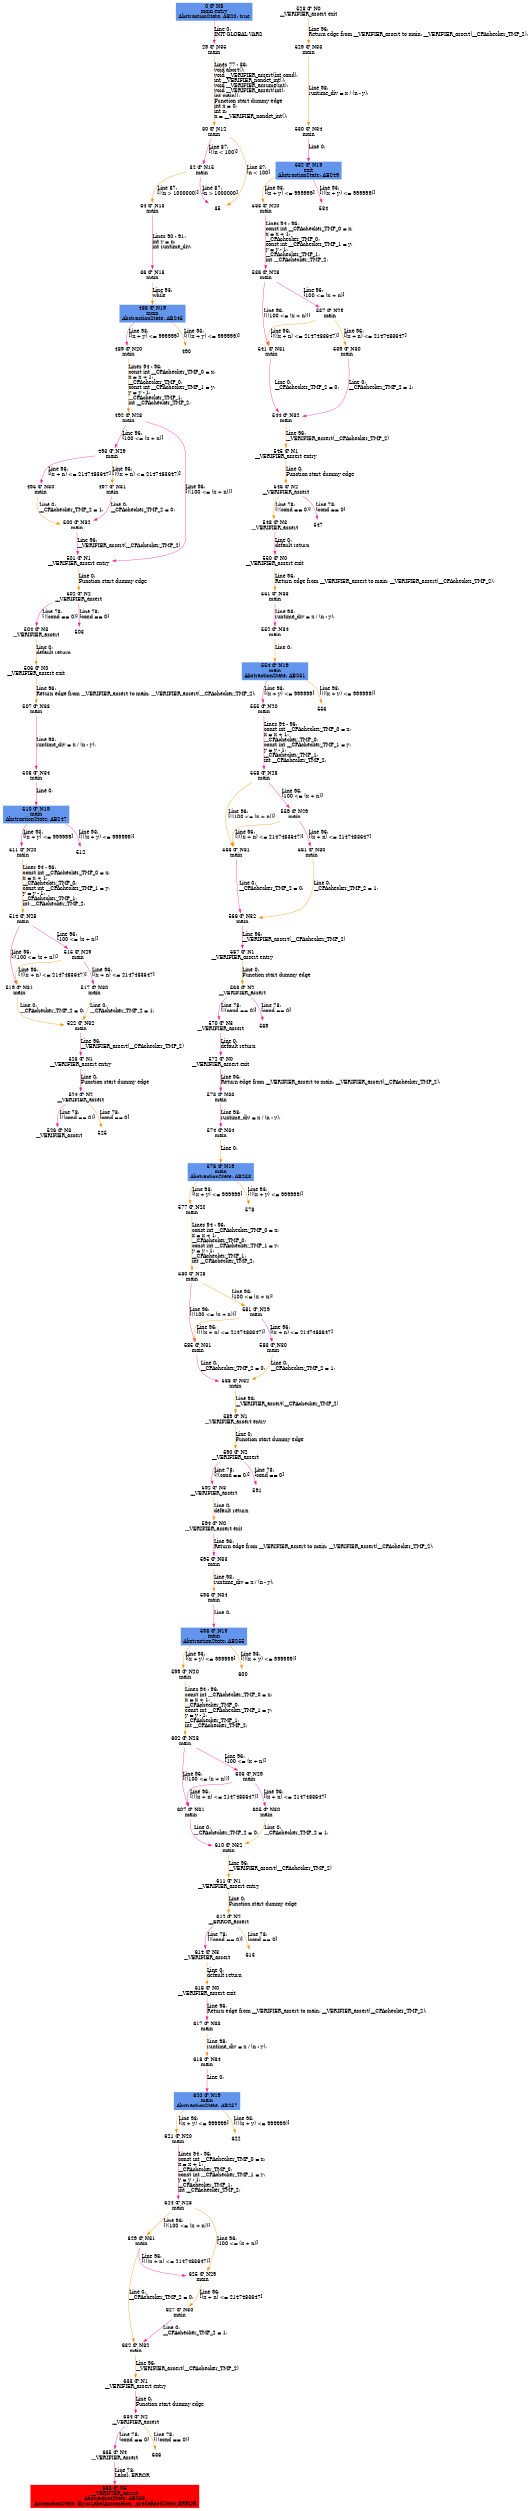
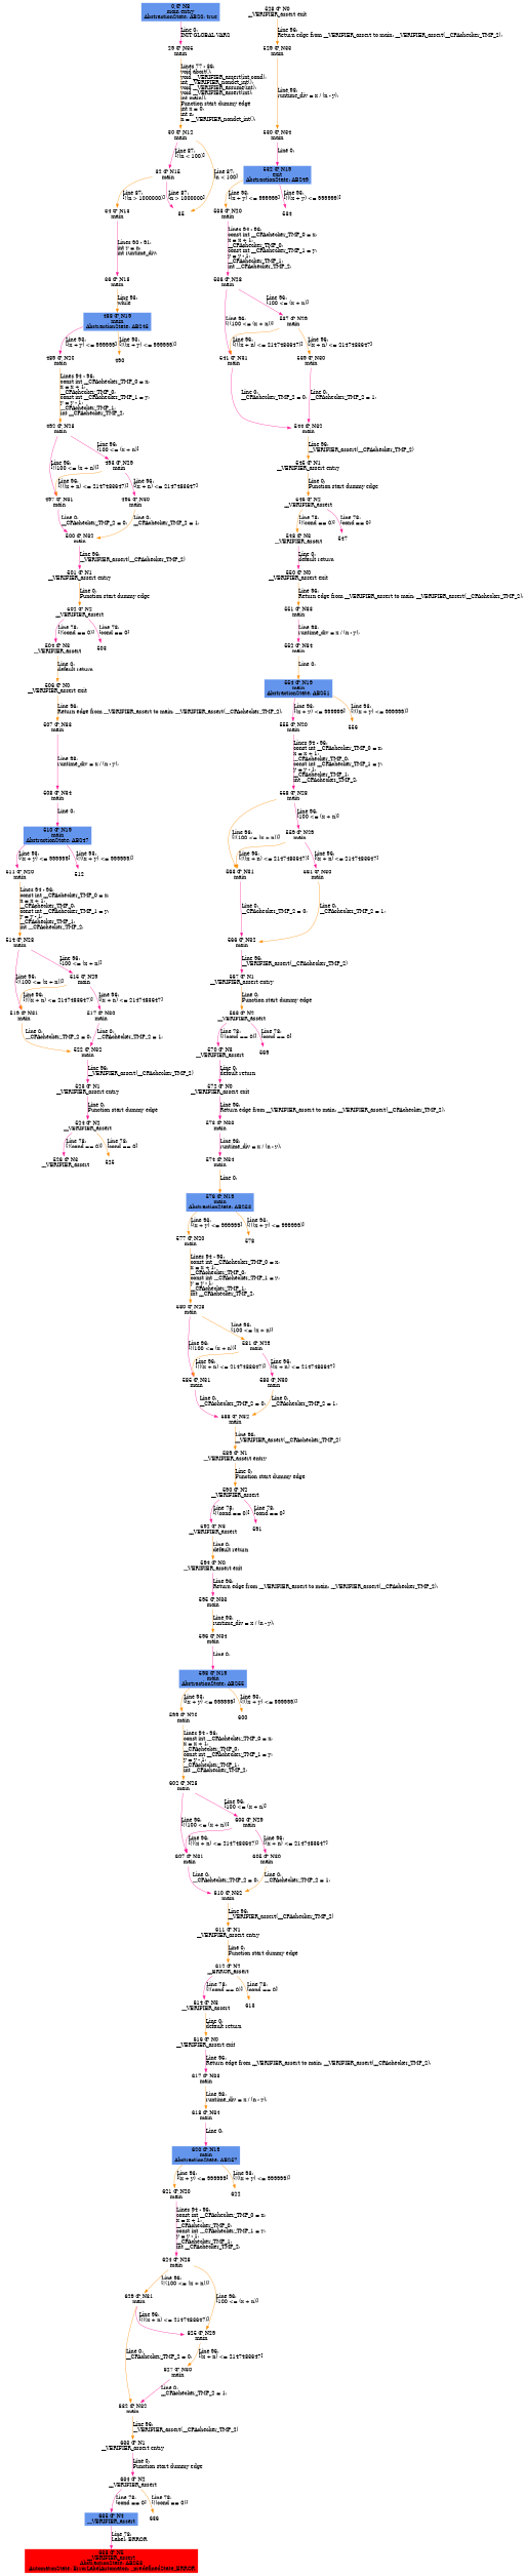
  digraph {
    node [color=white shape=box style=filled]
    edge [color=deeppink]
    n1 [fillcolor=cornflowerblue label="0 @ N8\nmain entry\nAbstractionState: ABS0: true\n"]
    n2 [label="29 @ N35\nmain\n"]
    n3 [label="30 @ N12\nmain\n"]
    n4 [label="32 @ N15\nmain\n"]
    35
    n6 [label="34 @ N13\nmain\n"]
    n7 [label="36 @ N18\nmain\n"]
    n8 [fillcolor=cornflowerblue label="488 @ N19\nmain\nAbstractionState: ABS45\n"]
    n9 [label="489 @ N20\nmain\n"]
    490
    n11 [label="492 @ N28\nmain\n"]
    n12 [label="497 @ N31\nmain\n"]
    n13 [label="493 @ N29\nmain\n"]
    n14 [label="500 @ N32\nmain\n"]
    n15 [label="495 @ N30\nmain\n"]
    n16 [label="501 @ N1\n__VERIFIER_assert entry\n"]
    n17 [label="502 @ N2\n__VERIFIER_assert\n"]
    n18 [label="504 @ N3\n__VERIFIER_assert\n"]
    503
    n20 [label="506 @ N0\n__VERIFIER_assert exit\n"]
    n21 [label="507 @ N33\nmain\n"]
    n22 [label="508 @ N34\nmain\n"]
    n23 [fillcolor=cornflowerblue label="510 @ N19\nmain\nAbstractionState: ABS47\n"]
    n24 [label="511 @ N20\nmain\n"]
    512
    n26 [label="514 @ N28\nmain\n"]
    n27 [label="519 @ N31\nmain\n"]
    n28 [label="515 @ N29\nmain\n"]
    n29 [label="522 @ N32\nmain\n"]
    n30 [label="517 @ N30\nmain\n"]
    n31 [label="523 @ N1\n__VERIFIER_assert entry\n"]
    n32 [label="524 @ N2\n__VERIFIER_assert\n"]
    n33 [label="526 @ N3\n__VERIFIER_assert\n"]
    525
    n35 [label="528 @ N0\n__VERIFIER_assert exit\n"]
    n36 [label="529 @ N33\nmain\n"]
    n37 [label="530 @ N34\nmain\n"]
    n38 [fillcolor=cornflowerblue label="532 @ N19\nexit\nAbstractionState: ABS49\n"]
    n39 [label="533 @ N20\nmain\n"]
    534
    n41 [label="536 @ N28\nmain\n"]
    n42 [label="541 @ N31\nmain\n"]
    n43 [label="537 @ N29\nmain\n"]
    n44 [label="544 @ N32\nmain\n"]
    n45 [label="539 @ N30\nmain\n"]
    n46 [label="545 @ N1\n__VERIFIER_assert entry\n"]
    n47 [label="546 @ N2\n__VERIFIER_assert\n"]
    n48 [label="548 @ N3\n__VERIFIER_assert\n"]
    547
    n50 [label="550 @ N0\n__VERIFIER_assert exit\n"]
    n51 [label="551 @ N33\nmain\n"]
    n52 [label="552 @ N34\nmain\n"]
    n53 [fillcolor=cornflowerblue label="554 @ N19\nmain\nAbstractionState: ABS51\n"]
    n54 [label="555 @ N20\nmain\n"]
    556
    n56 [label="558 @ N28\nmain\n"]
    n57 [label="563 @ N31\nmain\n"]
    n58 [label="559 @ N29\nmain\n"]
    n59 [label="566 @ N32\nmain\n"]
    n60 [label="561 @ N30\nmain\n"]
    n61 [label="567 @ N1\n__VERIFIER_assert entry\n"]
    n62 [label="568 @ N2\n__VERIFIER_assert\n"]
    n63 [label="570 @ N3\n__VERIFIER_assert\n"]
    569
    n65 [label="572 @ N0\n__VERIFIER_assert exit\n"]
    n66 [label="573 @ N33\nmain\n"]
    n67 [label="574 @ N34\nmain\n"]
    n68 [fillcolor=cornflowerblue label="576 @ N19\nmain\nAbstractionState: ABS53\n"]
    n69 [label="577 @ N20\nmain\n"]
    578
    n71 [label="580 @ N28\nmain\n"]
    n72 [label="585 @ N31\nmain\n"]
    n73 [label="581 @ N29\nmain\n"]
    n74 [label="588 @ N32\nmain\n"]
    n75 [label="583 @ N30\nmain\n"]
    n76 [label="589 @ N1\n__VERIFIER_assert entry\n"]
    n77 [label="590 @ N2\n__VERIFIER_assert\n"]
    n78 [label="592 @ N3\n__VERIFIER_assert\n"]
    591
    n80 [label="594 @ N0\n__VERIFIER_assert exit\n"]
    n81 [label="595 @ N33\nmain\n"]
    n82 [label="596 @ N34\nmain\n"]
    n83 [fillcolor=cornflowerblue label="598 @ N19\nmain\nAbstractionState: ABS55\n"]
    n84 [label="599 @ N20\nmain\n"]
    600
    n86 [label="602 @ N28\nmain\n"]
    n87 [label="607 @ N31\nmain\n"]
    n88 [label="603 @ N29\nmain\n"]
    n89 [label="610 @ N32\nmain\n"]
    n90 [label="605 @ N30\nmain\n"]
    n91 [label="611 @ N1\n__VERIFIER_assert entry\n"]
    n92 [label="612 @ N2\n__ERROR_assert\n"]
    n93 [label="614 @ N3\n__VERIFIER_assert\n"]
    613
    n95 [label="616 @ N0\n__VERIFIER_assert exit\n"]
    n96 [label="617 @ N33\nmain\n"]
    n97 [label="618 @ N34\nmain\n"]
    n98 [fillcolor=cornflowerblue label="620 @ N19\nmain\nAbstractionState: ABS57\n"]
    n99 [label="621 @ N20\nmain\n"]
    622
    n101 [label="624 @ N28\nmain\n"]
    n102 [label="629 @ N31\nmain\n"]
    n103 [label="625 @ N29\nmain\n"]
    n104 [label="632 @ N32\nmain\n"]
    n105 [label="627 @ N30\nmain\n"]
    n106 [label="633 @ N1\n__VERIFIER_assert entry\n"]
    n107 [label="634 @ N2\n__VERIFIER_assert\n"]
-   n108 [label="635 @ N4\n__VERIFIER_assert\n"]
+   n108 [label="635 @ N4\n__VERIFIER_assert\n" fillcolor=cornflowerblue]
    636
    n110 [fillcolor=red label="638 @ N5\n__VERIFIER_assert\nAbstractionState: ABS58\n AutomatonState: ErrorLabelAutomaton: _predefinedState_ERROR\n"]
    n1 -> n2 [label="Line 0: \lINIT GLOBAL VARS\l"]
    n2 -> n3 [color=darkorange label="Lines 77 - 86: \lvoid abort();\lvoid __VERIFIER_assert(int cond);\lint __VERIFIER_nondet_int();\lvoid __VERIFIER_assume(int);\lvoid __VERIFIER_assert(int);\lint main();\lFunction start dummy edge\lint x = 0;\lint n;\ln = __VERIFIER_nondet_int();\l"]
    n3 -> n4 [label="Line 87: \l[!(n < 100)]\l"]
    n3 -> 35 [color=darkorange label="Line 87: \l[n < 100]\l"]
    n4 -> 35 [label="Line 87: \l[n > 1000000]\l"]
    n4 -> n6 [color=darkorange label="Line 87: \l[!(n > 1000000)]\l"]
    n6 -> n7 [label="Lines 90 - 91: \lint y = n;\lint runtime_div;\l"]
    n7 -> n8 [color=darkorange label="Line 93: \lwhile\l"]
    n8 -> n9 [label="Line 93: \l[(x + y) <= 999999]\l"]
    n8 -> 490 [color=darkorange label="Line 93: \l[!((x + y) <= 999999)]\l"]
    n9 -> n11 [color=darkorange label="Lines 94 - 96: \lconst int __CPAchecker_TMP_0 = x;\lx = x + 1;\l__CPAchecker_TMP_0;\lconst int __CPAchecker_TMP_1 = y;\ly = y - 1;\l__CPAchecker_TMP_1;\lint __CPAchecker_TMP_2;\l"]
-   n11 -> n16 [label="Line 96: \l[!(100 <= (x + n))]\l"]
+   n11 -> n12 [label="Line 96: \l[!(100 <= (x + n))]\l"]
    n11 -> n13 [label="Line 96: \l[100 <= (x + n)]\l"]
    n12 -> n14 [label="Line 0: \l__CPAchecker_TMP_2 = 0;\l"]
    n13 -> n12 [color=darkorange label="Line 96: \l[!((x + n) <= 2147483647)]\l"]
    n13 -> n15 [label="Line 96: \l[(x + n) <= 2147483647]\l"]
    n14 -> n16 [label="Line 96: \l__VERIFIER_assert(__CPAchecker_TMP_2)\l"]
    n15 -> n14 [color=darkorange label="Line 0: \l__CPAchecker_TMP_2 = 1;\l"]
    n16 -> n17 [color=darkorange label="Line 0: \lFunction start dummy edge\l"]
    n17 -> n18 [label="Line 78: \l[!(cond == 0)]\l"]
    n17 -> 503 [label="Line 78: \l[cond == 0]\l"]
    n18 -> n20 [color=darkorange label="Line 0: \ldefault return\l"]
    n20 -> n21 [color=darkorange label="Line 96: \lReturn edge from __VERIFIER_assert to main: __VERIFIER_assert(__CPAchecker_TMP_2);\l"]
    n21 -> n22 [label="Line 98: \lruntime_div = x / (n - y);\l"]
    n22 -> n23 [label="Line 0: \l\l"]
    n23 -> n24 [label="Line 93: \l[(x + y) <= 999999]\l"]
    n23 -> 512 [label="Line 93: \l[!((x + y) <= 999999)]\l"]
    n24 -> n26 [color=darkorange label="Lines 94 - 96: \lconst int __CPAchecker_TMP_0 = x;\lx = x + 1;\l__CPAchecker_TMP_0;\lconst int __CPAchecker_TMP_1 = y;\ly = y - 1;\l__CPAchecker_TMP_1;\lint __CPAchecker_TMP_2;\l"]
    n26 -> n27 [label="Line 96: \l[!(100 <= (x + n))]\l"]
    n26 -> n28 [label="Line 96: \l[100 <= (x + n)]\l"]
    n27 -> n29 [color=darkorange label="Line 0: \l__CPAchecker_TMP_2 = 0;\l"]
    n28 -> n27 [color=darkorange label="Line 96: \l[!((x + n) <= 2147483647)]\l"]
    n28 -> n30 [label="Line 96: \l[(x + n) <= 2147483647]\l"]
    n29 -> n31 [label="Line 96: \l__VERIFIER_assert(__CPAchecker_TMP_2)\l"]
-   n30 -> n29 [color=darkorange label="Line 0: \l__CPAchecker_TMP_2 = 1;\l"]
+   n30 -> n29 [label="Line 0: \l__CPAchecker_TMP_2 = 1;\l"]
    n31 -> n32 [label="Line 0: \lFunction start dummy edge\l"]
    n32 -> n33 [label="Line 78: \l[!(cond == 0)]\l"]
    n32 -> 525 [color=darkorange label="Line 78: \l[cond == 0]\l"]
    n35 -> n36 [color=darkorange label="Line 96: \lReturn edge from __VERIFIER_assert to main: __VERIFIER_assert(__CPAchecker_TMP_2);\l"]
    n36 -> n37 [color=darkorange label="Line 98: \lruntime_div = x / (n - y);\l"]
    n37 -> n38 [label="Line 0: \l\l"]
    n38 -> n39 [color=darkorange label="Line 93: \l[(x + y) <= 999999]\l"]
    n38 -> 534 [label="Line 93: \l[!((x + y) <= 999999)]\l"]
    n39 -> n41 [label="Lines 94 - 96: \lconst int __CPAchecker_TMP_0 = x;\lx = x + 1;\l__CPAchecker_TMP_0;\lconst int __CPAchecker_TMP_1 = y;\ly = y - 1;\l__CPAchecker_TMP_1;\lint __CPAchecker_TMP_2;\l"]
    n41 -> n42 [label="Line 96: \l[!(100 <= (x + n))]\l"]
    n41 -> n43 [label="Line 96: \l[100 <= (x + n)]\l"]
    n42 -> n44 [label="Line 0: \l__CPAchecker_TMP_2 = 0;\l"]
    n43 -> n42 [color=darkorange label="Line 96: \l[!((x + n) <= 2147483647)]\l"]
    n43 -> n45 [color=darkorange label="Line 96: \l[(x + n) <= 2147483647]\l"]
    n44 -> n46 [color=darkorange label="Line 96: \l__VERIFIER_assert(__CPAchecker_TMP_2)\l"]
    n45 -> n44 [label="Line 0: \l__CPAchecker_TMP_2 = 1;\l"]
    n46 -> n47 [color=darkorange label="Line 0: \lFunction start dummy edge\l"]
    n47 -> n48 [color=darkorange label="Line 78: \l[!(cond == 0)]\l"]
    n47 -> 547 [label="Line 78: \l[cond == 0]\l"]
    n48 -> n50 [label="Line 0: \ldefault return\l"]
    n50 -> n51 [color=darkorange label="Line 96: \lReturn edge from __VERIFIER_assert to main: __VERIFIER_assert(__CPAchecker_TMP_2);\l"]
    n51 -> n52 [label="Line 98: \lruntime_div = x / (n - y);\l"]
    n52 -> n53 [color=darkorange label="Line 0: \l\l"]
    n53 -> n54 [label="Line 93: \l[(x + y) <= 999999]\l"]
    n53 -> 556 [color=darkorange label="Line 93: \l[!((x + y) <= 999999)]\l"]
    n54 -> n56 [label="Lines 94 - 96: \lconst int __CPAchecker_TMP_0 = x;\lx = x + 1;\l__CPAchecker_TMP_0;\lconst int __CPAchecker_TMP_1 = y;\ly = y - 1;\l__CPAchecker_TMP_1;\lint __CPAchecker_TMP_2;\l"]
    n56 -> n57 [color=darkorange label="Line 96: \l[!(100 <= (x + n))]\l"]
    n56 -> n58 [label="Line 96: \l[100 <= (x + n)]\l"]
    n57 -> n59 [label="Line 0: \l__CPAchecker_TMP_2 = 0;\l"]
    n58 -> n57 [color=darkorange label="Line 96: \l[!((x + n) <= 2147483647)]\l"]
    n58 -> n60 [label="Line 96: \l[(x + n) <= 2147483647]\l"]
    n59 -> n61 [label="Line 96: \l__VERIFIER_assert(__CPAchecker_TMP_2)\l"]
    n60 -> n59 [color=darkorange label="Line 0: \l__CPAchecker_TMP_2 = 1;\l"]
    n61 -> n62 [color=darkorange label="Line 0: \lFunction start dummy edge\l"]
    n62 -> n63 [label="Line 78: \l[!(cond == 0)]\l"]
    n62 -> 569 [label="Line 78: \l[cond == 0]\l"]
    n63 -> n65 [label="Line 0: \ldefault return\l"]
    n65 -> n66 [label="Line 96: \lReturn edge from __VERIFIER_assert to main: __VERIFIER_assert(__CPAchecker_TMP_2);\l"]
    n66 -> n67 [label="Line 98: \lruntime_div = x / (n - y);\l"]
    n67 -> n68 [color=darkorange label="Line 0: \l\l"]
    n68 -> n69 [color=darkorange label="Line 93: \l[(x + y) <= 999999]\l"]
    n68 -> 578 [color=darkorange label="Line 93: \l[!((x + y) <= 999999)]\l"]
    n69 -> n71 [color=darkorange label="Lines 94 - 96: \lconst int __CPAchecker_TMP_0 = x;\lx = x + 1;\l__CPAchecker_TMP_0;\lconst int __CPAchecker_TMP_1 = y;\ly = y - 1;\l__CPAchecker_TMP_1;\lint __CPAchecker_TMP_2;\l"]
    n71 -> n72 [label="Line 96: \l[!(100 <= (x + n))]\l"]
    n71 -> n73 [color=darkorange label="Line 96: \l[100 <= (x + n)]\l"]
    n72 -> n74 [label="Line 0: \l__CPAchecker_TMP_2 = 0;\l"]
    n73 -> n72 [color=darkorange label="Line 96: \l[!((x + n) <= 2147483647)]\l"]
    n73 -> n75 [label="Line 96: \l[(x + n) <= 2147483647]\l"]
    n74 -> n76 [color=darkorange label="Line 96: \l__VERIFIER_assert(__CPAchecker_TMP_2)\l"]
    n75 -> n74 [color=darkorange label="Line 0: \l__CPAchecker_TMP_2 = 1;\l"]
    n76 -> n77 [color=darkorange label="Line 0: \lFunction start dummy edge\l"]
    n77 -> n78 [label="Line 78: \l[!(cond == 0)]\l"]
    n77 -> 591 [label="Line 78: \l[cond == 0]\l"]
    n78 -> n80 [color=darkorange label="Line 0: \ldefault return\l"]
    n80 -> n81 [label="Line 96: \lReturn edge from __VERIFIER_assert to main: __VERIFIER_assert(__CPAchecker_TMP_2);\l"]
    n81 -> n82 [color=darkorange label="Line 98: \lruntime_div = x / (n - y);\l"]
    n82 -> n83 [label="Line 0: \l\l"]
    n83 -> n84 [color=darkorange label="Line 93: \l[(x + y) <= 999999]\l"]
    n83 -> 600 [color=darkorange label="Line 93: \l[!((x + y) <= 999999)]\l"]
    n84 -> n86 [color=darkorange label="Lines 94 - 96: \lconst int __CPAchecker_TMP_0 = x;\lx = x + 1;\l__CPAchecker_TMP_0;\lconst int __CPAchecker_TMP_1 = y;\ly = y - 1;\l__CPAchecker_TMP_1;\lint __CPAchecker_TMP_2;\l"]
    n86 -> n87 [label="Line 96: \l[!(100 <= (x + n))]\l"]
    n86 -> n88 [label="Line 96: \l[100 <= (x + n)]\l"]
    n87 -> n89 [label="Line 0: \l__CPAchecker_TMP_2 = 0;\l"]
    n88 -> n87 [label="Line 96: \l[!((x + n) <= 2147483647)]\l"]
    n88 -> n90 [label="Line 96: \l[(x + n) <= 2147483647]\l"]
    n89 -> n91 [color=darkorange label="Line 96: \l__VERIFIER_assert(__CPAchecker_TMP_2)\l"]
    n90 -> n89 [color=darkorange label="Line 0: \l__CPAchecker_TMP_2 = 1;\l"]
    n91 -> n92 [color=darkorange label="Line 0: \lFunction start dummy edge\l"]
    n92 -> n93 [label="Line 78: \l[!(cond == 0)]\l"]
    n92 -> 613 [color=darkorange label="Line 78: \l[cond == 0]\l"]
    n93 -> n95 [color=darkorange label="Line 0: \ldefault return\l"]
    n95 -> n96 [label="Line 96: \lReturn edge from __VERIFIER_assert to main: __VERIFIER_assert(__CPAchecker_TMP_2);\l"]
    n96 -> n97 [color=darkorange label="Line 98: \lruntime_div = x / (n - y);\l"]
    n97 -> n98 [label="Line 0: \l\l"]
    n98 -> n99 [color=darkorange label="Line 93: \l[(x + y) <= 999999]\l"]
    n98 -> 622 [color=darkorange label="Line 93: \l[!((x + y) <= 999999)]\l"]
    n99 -> n101 [label="Lines 94 - 96: \lconst int __CPAchecker_TMP_0 = x;\lx = x + 1;\l__CPAchecker_TMP_0;\lconst int __CPAchecker_TMP_1 = y;\ly = y - 1;\l__CPAchecker_TMP_1;\lint __CPAchecker_TMP_2;\l"]
    n101 -> n102 [color=darkorange label="Line 96: \l[!(100 <= (x + n))]\l"]
    n101 -> n103 [color=darkorange label="Line 96: \l[100 <= (x + n)]\l"]
    n102 -> n103 [label="Line 96: \l[!((x + n) <= 2147483647)]\l"]
    n102 -> n104 [color=darkorange label="Line 0: \l__CPAchecker_TMP_2 = 0;\l"]
    n103 -> n105 [color=darkorange label="Line 96: \l[(x + n) <= 2147483647]\l"]
    n104 -> n106 [color=darkorange label="Line 96: \l__VERIFIER_assert(__CPAchecker_TMP_2)\l"]
    n105 -> n104 [label="Line 0: \l__CPAchecker_TMP_2 = 1;\l"]
    n106 -> n107 [label="Line 0: \lFunction start dummy edge\l"]
    n107 -> n108 [label="Line 78: \l[cond == 0]\l"]
    n107 -> 636 [color=darkorange label="Line 78: \l[!(cond == 0)]\l"]
    n108 -> n110 [label="Line 78: \lLabel: ERROR\l"]
  }
